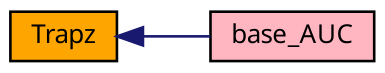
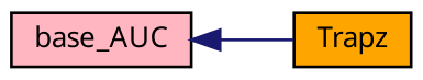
  digraph {
    rankdir=LR
    fontname="Noto Sans"
    node [color=black fontname="Noto Sans" fontsize=10 shape=record style=filled]
    n1 [fillcolor=lightpink height=0.2 label=base_AUC width=0.4]
    n2 [fillcolor=orange height=0.2 label=Trapz width=0.4]
-   n2 -> n1 [color=midnightblue dir=back fontname="Noto Sans" fontsize=10 labelfontname=Helvetica labelfontsize=10 style=solid]
+   n1 -> n2 [color=midnightblue dir=back fontname="Noto Sans" fontsize=10 labelfontname=Helvetica labelfontsize=10 style=solid]
  }
